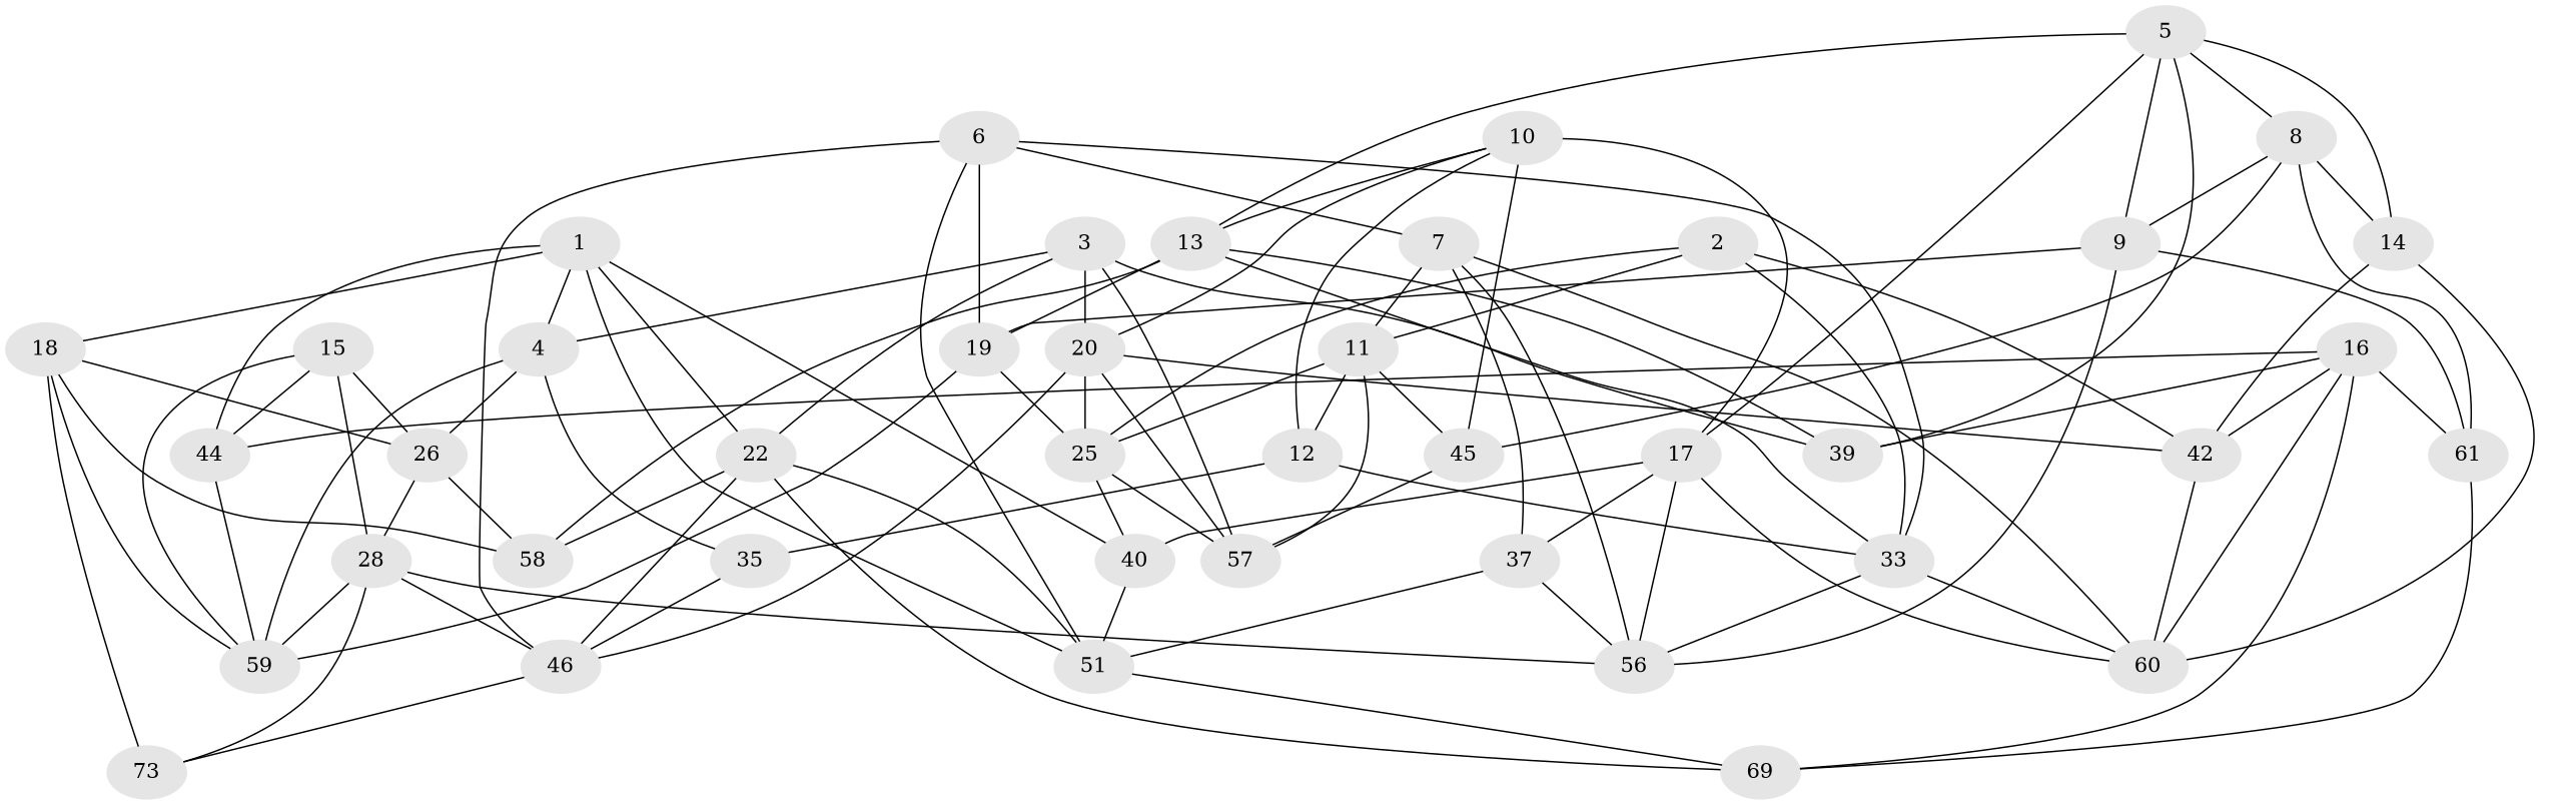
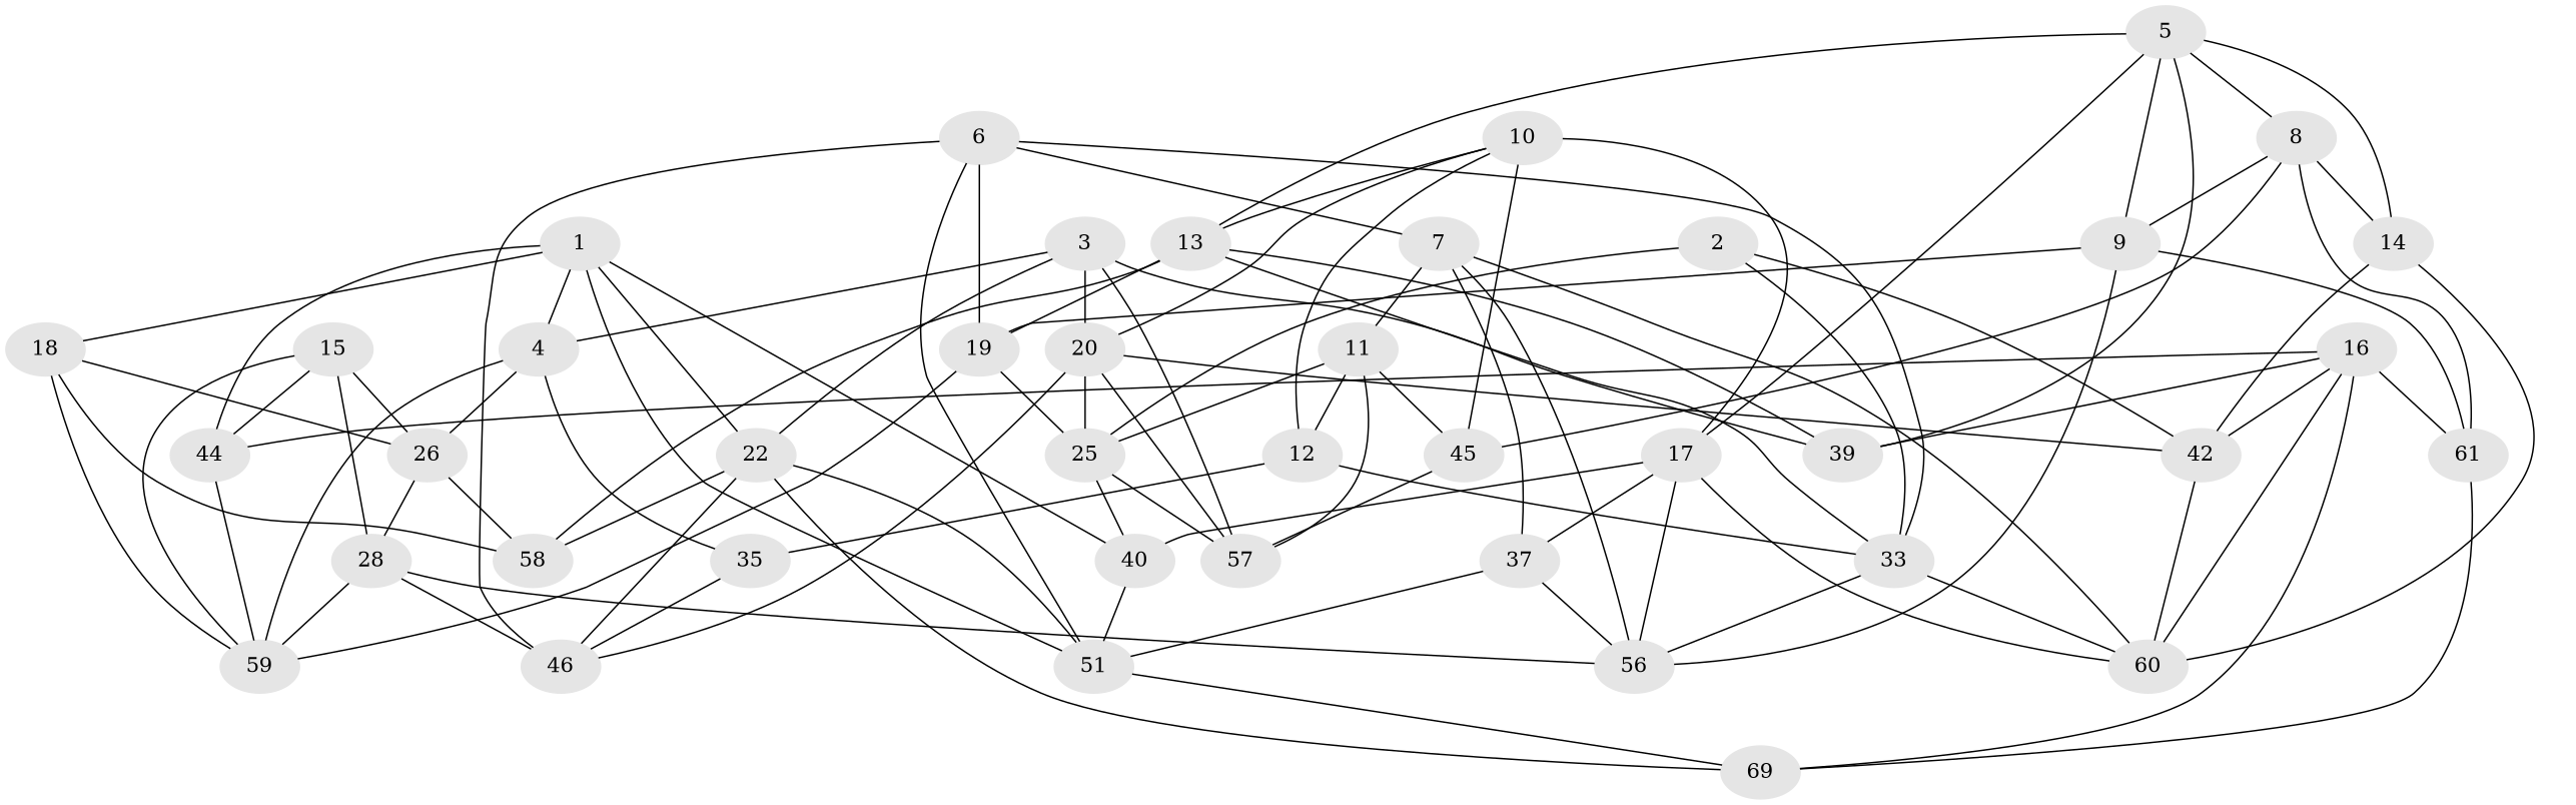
  graph {
    node [color=gray90 style=filled]
    1 [super="+72"]
    4 [super="+53"]
    18 [super="+30"]
    22 [super="+48"]
    40
    44
    51 [super="+67"]
    26 [super="+55"]
    35
    59 [super="+63"]
    58
-   73
    46 [super="+54"]
    69
    2 [super="+27"]
    11 [super="+41"]
    25 [super="+43"]
    33 [super="+64"]
    42 [super="+70"]
    57 [super="+66"]
    45 [super="+50"]
    12
    56 [super="+71"]
    60 [super="+65"]
    3 [super="+34"]
    20 [super="+36"]
    39
    28 [super="+29"]
    5 [super="+24"]
    8 [super="+68"]
    9
    13 [super="+47"]
    14 [super="+31"]
    17 [super="+32"]
    61
    19 [super="+49"]
    37
    6 [super="+62"]
    7 [super="+23"]
    10 [super="+21"]
    15
    16 [super="+52"]
    1 -- 4
    1 -- 18
    1 -- 22
    1 -- 40
    1 -- 44
    1 -- 51
    4 -- 26
    4 -- 35 [weight=2]
    4 -- 59
    18 -- 26
    18 -- 59
    18 -- 58
-   18 -- 73 [weight=2]
    22 -- 51
    22 -- 58
    22 -- 46
    22 -- 69
    40 -- 51
    44 -- 59
    51 -- 69
    26 -- 58
    26 -- 28
    35 -- 46
-   46 -- 73
-   2 -- 11
    2 -- 25
    2 -- 33
    2 -- 42
    11 -- 25
    11 -- 57
    11 -- 45
    11 -- 12
    25 -- 40
    25 -- 57
    33 -- 56
    33 -- 60
    42 -- 60
    45 -- 57
    12 -- 35
    12 -- 33
    3 -- 4
    3 -- 22
    3 -- 57 [weight=2]
    3 -- 20
    3 -- 39
    20 -- 46
    20 -- 25
    20 -- 42
    20 -- 57
    28 -- 59
-   28 -- 73
    28 -- 46
    28 -- 56
    5 -- 39
    5 -- 8
    5 -- 9
    5 -- 13
    5 -- 14
    5 -- 17
    8 -- 45
    8 -- 9
    8 -- 14 [weight=2]
    8 -- 61
    9 -- 56
    9 -- 61
    9 -- 19
    13 -- 58
    13 -- 33
    13 -- 39
    13 -- 19
    14 -- 42 [weight=2]
    14 -- 60
    17 -- 40
    17 -- 56
    17 -- 60
    17 -- 37
    61 -- 69
    19 -- 59
    19 -- 25
    37 -- 51
    37 -- 56
    6 -- 51
    6 -- 46
    6 -- 33
    6 -- 19 [weight=2]
    6 -- 7
    7 -- 11
    7 -- 56
    7 -- 60
    7 -- 37
    10 -- 45 [weight=2]
    10 -- 12
    10 -- 20
    10 -- 13
    10 -- 17
    15 -- 44
    15 -- 26
    15 -- 59
    15 -- 28
    16 -- 44
    16 -- 69
    16 -- 42
    16 -- 60
    16 -- 39
    16 -- 61
  }
